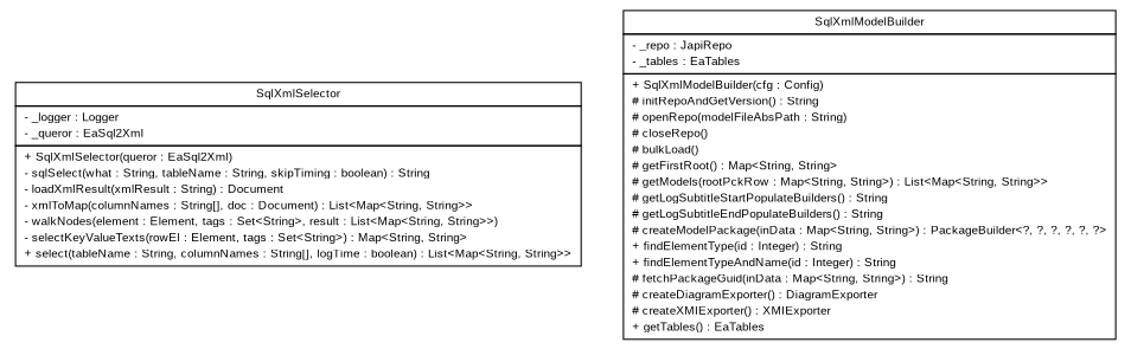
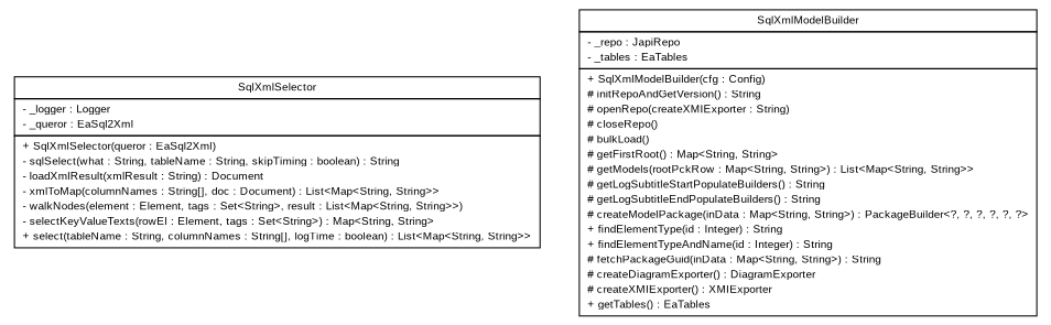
  digraph {
    nodesep=0.25
    ranksep=0.5
    node [fontcolor=black fontname=arial fontsize=10.0 shape=plaintext]
    n1 [label=<<table title="org.tanjakostic.jcleancim.builder.ea.sqlxml.SqlXmlSelector" border="0" cellborder="1" cellspacing="0" cellpadding="2" port="p" href="./SqlXmlSelector.html"> 		<tr><td><table border="0" cellspacing="0" cellpadding="1"> <tr><td align="center" balign="center"> SqlXmlSelector </td></tr> 		</table></td></tr> 		<tr><td><table border="0" cellspacing="0" cellpadding="1"> <tr><td align="left" balign="left"> - _logger : Logger </td></tr> <tr><td align="left" balign="left"> - _queror : EaSql2Xml </td></tr> 		</table></td></tr> 		<tr><td><table border="0" cellspacing="0" cellpadding="1"> <tr><td align="left" balign="left"> + SqlXmlSelector(queror : EaSql2Xml) </td></tr> <tr><td align="left" balign="left"> - sqlSelect(what : String, tableName : String, skipTiming : boolean) : String </td></tr> <tr><td align="left" balign="left"> - loadXmlResult(xmlResult : String) : Document </td></tr> <tr><td align="left" balign="left"> - xmlToMap(columnNames : String[], doc : Document) : List&lt;Map&lt;String, String&gt;&gt; </td></tr> <tr><td align="left" balign="left"> - walkNodes(element : Element, tags : Set&lt;String&gt;, result : List&lt;Map&lt;String, String&gt;&gt;) </td></tr> <tr><td align="left" balign="left"> - selectKeyValueTexts(rowEl : Element, tags : Set&lt;String&gt;) : Map&lt;String, String&gt; </td></tr> <tr><td align="left" balign="left"> + select(tableName : String, columnNames : String[], logTime : boolean) : List&lt;Map&lt;String, String&gt;&gt; </td></tr> 		</table></td></tr> 		</table>>]
-   n2 [label=<<table title="org.tanjakostic.jcleancim.builder.ea.sqlxml.SqlXmlModelBuilder" border="0" cellborder="1" cellspacing="0" cellpadding="2" port="p" href="./SqlXmlModelBuilder.html"> 		<tr><td><table border="0" cellspacing="0" cellpadding="1"> <tr><td align="center" balign="center"> SqlXmlModelBuilder </td></tr> 		</table></td></tr> 		<tr><td><table border="0" cellspacing="0" cellpadding="1"> <tr><td align="left" balign="left"> - _repo : JapiRepo </td></tr> <tr><td align="left" balign="left"> - _tables : EaTables </td></tr> 		</table></td></tr> 		<tr><td><table border="0" cellspacing="0" cellpadding="1"> <tr><td align="left" balign="left"> + SqlXmlModelBuilder(cfg : Config) </td></tr> <tr><td align="left" balign="left"> # initRepoAndGetVersion() : String </td></tr> <tr><td align="left" balign="left"> # openRepo(modelFileAbsPath : String) </td></tr> <tr><td align="left" balign="left"> # closeRepo() </td></tr> <tr><td align="left" balign="left"> # bulkLoad() </td></tr> <tr><td align="left" balign="left"> # getFirstRoot() : Map&lt;String, String&gt; </td></tr> <tr><td align="left" balign="left"> # getModels(rootPckRow : Map&lt;String, String&gt;) : List&lt;Map&lt;String, String&gt;&gt; </td></tr> <tr><td align="left" balign="left"> # getLogSubtitleStartPopulateBuilders() : String </td></tr> <tr><td align="left" balign="left"> # getLogSubtitleEndPopulateBuilders() : String </td></tr> <tr><td align="left" balign="left"> # createModelPackage(inData : Map&lt;String, String&gt;) : PackageBuilder&lt;?, ?, ?, ?, ?, ?&gt; </td></tr> <tr><td align="left" balign="left"> + findElementType(id : Integer) : String </td></tr> <tr><td align="left" balign="left"> + findElementTypeAndName(id : Integer) : String </td></tr> <tr><td align="left" balign="left"> # fetchPackageGuid(inData : Map&lt;String, String&gt;) : String </td></tr> <tr><td align="left" balign="left"> # createDiagramExporter() : DiagramExporter </td></tr> <tr><td align="left" balign="left"> # createXMIExporter() : XMIExporter </td></tr> <tr><td align="left" balign="left"> + getTables() : EaTables </td></tr> 		</table></td></tr> 		</table>>]
+   n2 [label=<<table title="org.tanjakostic.jcleancim.builder.ea.sqlxml.SqlXmlModelBuilder" border="0" cellborder="1" cellspacing="0" cellpadding="2" port="p" href="./SqlXmlModelBuilder.html"> 		<tr><td><table border="0" cellspacing="0" cellpadding="1"> <tr><td align="center" balign="center"> SqlXmlModelBuilder </td></tr> 		</table></td></tr> 		<tr><td><table border="0" cellspacing="0" cellpadding="1"> <tr><td align="left" balign="left"> - _repo : JapiRepo </td></tr> <tr><td align="left" balign="left"> - _tables : EaTables </td></tr> 		</table></td></tr> 		<tr><td><table border="0" cellspacing="0" cellpadding="1"> <tr><td align="left" balign="left"> + SqlXmlModelBuilder(cfg : Config) </td></tr> <tr><td align="left" balign="left"> # initRepoAndGetVersion() : String </td></tr> <tr><td align="left" balign="left"> # openRepo(createXMIExporter : String) </td></tr> <tr><td align="left" balign="left"> # closeRepo() </td></tr> <tr><td align="left" balign="left"> # bulkLoad() </td></tr> <tr><td align="left" balign="left"> # getFirstRoot() : Map&lt;String, String&gt; </td></tr> <tr><td align="left" balign="left"> # getModels(rootPckRow : Map&lt;String, String&gt;) : List&lt;Map&lt;String, String&gt;&gt; </td></tr> <tr><td align="left" balign="left"> # getLogSubtitleStartPopulateBuilders() : String </td></tr> <tr><td align="left" balign="left"> # getLogSubtitleEndPopulateBuilders() : String </td></tr> <tr><td align="left" balign="left"> # createModelPackage(inData : Map&lt;String, String&gt;) : PackageBuilder&lt;?, ?, ?, ?, ?, ?&gt; </td></tr> <tr><td align="left" balign="left"> + findElementType(id : Integer) : String </td></tr> <tr><td align="left" balign="left"> + findElementTypeAndName(id : Integer) : String </td></tr> <tr><td align="left" balign="left"> # fetchPackageGuid(inData : Map&lt;String, String&gt;) : String </td></tr> <tr><td align="left" balign="left"> # createDiagramExporter() : DiagramExporter </td></tr> <tr><td align="left" balign="left"> # createXMIExporter() : XMIExporter </td></tr> <tr><td align="left" balign="left"> + getTables() : EaTables </td></tr> 		</table></td></tr> 		</table>>]
  }
